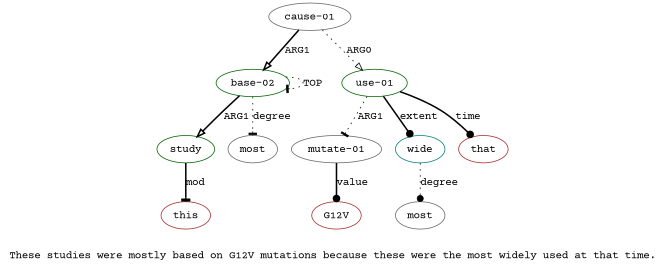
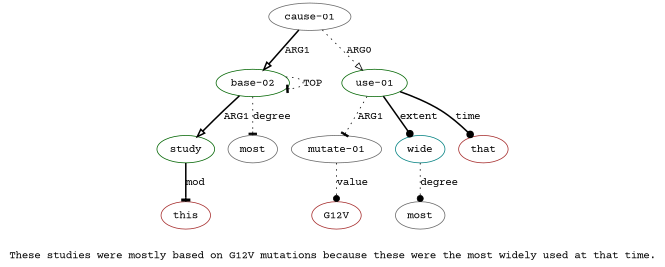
  digraph {
    fontname="Courier Prime"
    label="These studies were mostly based on G12V mutations because these were the most widely used at that time."
    node [color=gray40 fontname="Courier Prime" gold_label=most test_label=most]
    edge [arrowhead=tee color=black fontname="Courier Prime" gold_label=ARG1 style=dotted test_label=ARG1]
    n1 [color=darkgreen gold_ind=1 gold_label=study label=study test_ind=1 test_label=study]
    n2 [color=brown gold_ind=2 gold_label=this label=this test_ind=2 test_label=this]
    n3 [color=darkgreen gold_ind=0 gold_label="base-02" label="base-02" test_ind=0 test_label="base-02"]
    n4 [gold_ind=4 label=most test_ind=4]
    n5 [gold_ind=3 gold_label="mutate-01" label="mutate-01" test_ind=3 test_label="mutate-01"]
    n6 [color=brown gold_ind=-1 gold_label=G12V label=G12V test_ind=-1 test_label=G12V]
    n7 [gold_ind=5 gold_label="cause-01" label="cause-01" test_ind=5 test_label="cause-01"]
    n8 [color=darkgreen gold_ind=6 gold_label="use-01" label="use-01" test_ind=6 test_label="use-01"]
    n9 [color=teal gold_ind=7 gold_label=wide label=wide test_ind=7 test_label=wide]
    n10 [color=brown gold_ind=9 gold_label=that label=that test_ind=9 test_label=that]
    n11 [gold_ind=8 label=most test_ind=8]
    n1 -> n2 [gold_label=mod label=mod style=bold test_label=mod]
    n3 -> n1 [arrowhead=onormal label=ARG1 style=bold]
    n3 -> n3 [gold_label=TOP label=TOP test_label=TOP]
    n3 -> n4 [gold_label=degree label=degree test_label=degree]
-   n5 -> n6 [arrowhead=dot gold_label=value label=value style=bold test_label=value]
+   n5 -> n6 [arrowhead=dot gold_label=value label=value test_label=value]
    n7 -> n3 [arrowhead=onormal label=ARG1 style=bold]
    n7 -> n8 [arrowhead=onormal gold_label=ARG0 label=ARG0 test_label=ARG0]
    n8 -> n5 [label=ARG1]
    n8 -> n9 [arrowhead=dot gold_label=extent label=extent style=bold test_label=extent]
    n8 -> n10 [arrowhead=dot gold_label=time label=time style=bold test_label=time]
    n9 -> n11 [arrowhead=dot gold_label=degree label=degree test_label=degree]
  }
